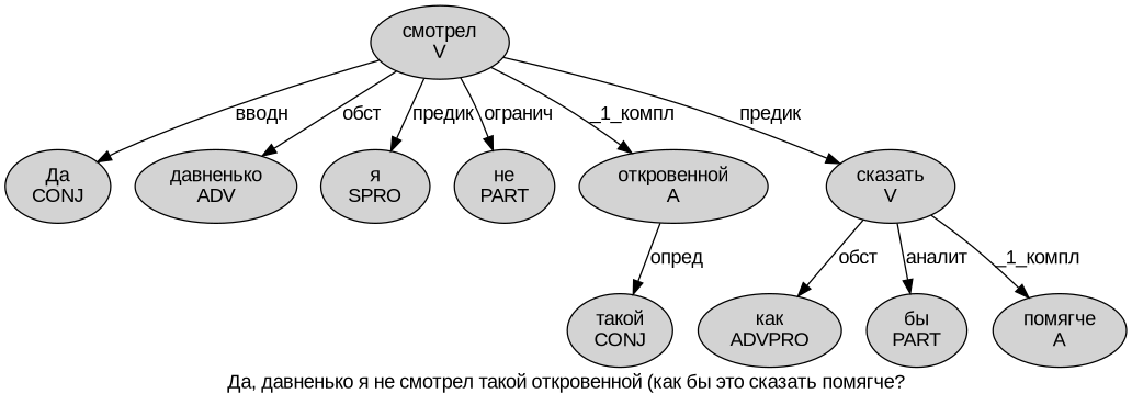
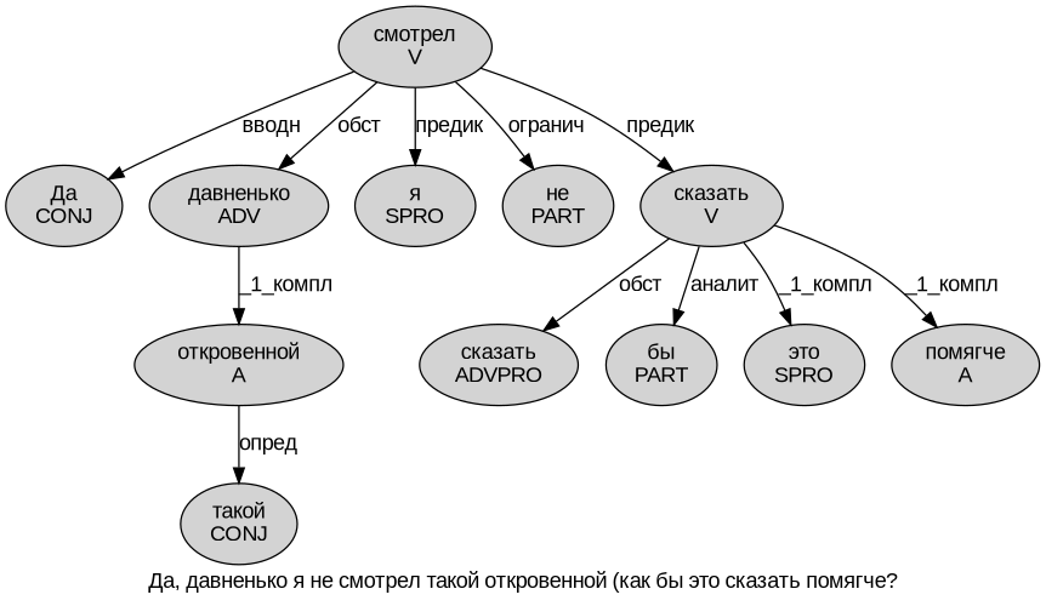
  digraph {
    fontname="Liberation Sans"
    label="Да, давненько я не смотрел такой откровенной (как бы это сказать помягче?"
    node [fillcolor=lightgray fontname="Liberation Sans" penwidth=1 shape=ellipse style=filled]
    edge [fontname="Liberation Sans"]
    n1 [label="Да\nCONJ"]
    n2 [label="давненько\nADV"]
    n3 [label="я\nSPRO"]
    n4 [label="не\nPART"]
    n5 [label="смотрел\nV"]
    n6 [label="откровенной\nA"]
    n7 [label="сказать\nV"]
    n8 [label="такой\nCONJ"]
-   n9 [label="как\nADVPRO"]
+   n9 [label="сказать\nADVPRO"]
    n10 [label="бы\nPART"]
+   n11 [label="это\nSPRO"]
    n12 [label="помягче\nA"]
    n5 -> n1 [label="вводн"]
    n5 -> n2 [label="обст"]
    n5 -> n3 [label="предик"]
    n5 -> n4 [label="огранич"]
-   n5 -> n6 [label="_1_компл"]
+   n2 -> n6 [label="_1_компл"]
    n5 -> n7 [label="предик"]
    n6 -> n8 [label="опред"]
    n7 -> n9 [label="обст"]
    n7 -> n10 [label="аналит"]
+   n7 -> n11 [label="_1_компл"]
    n7 -> n12 [label="_1_компл"]
  }
